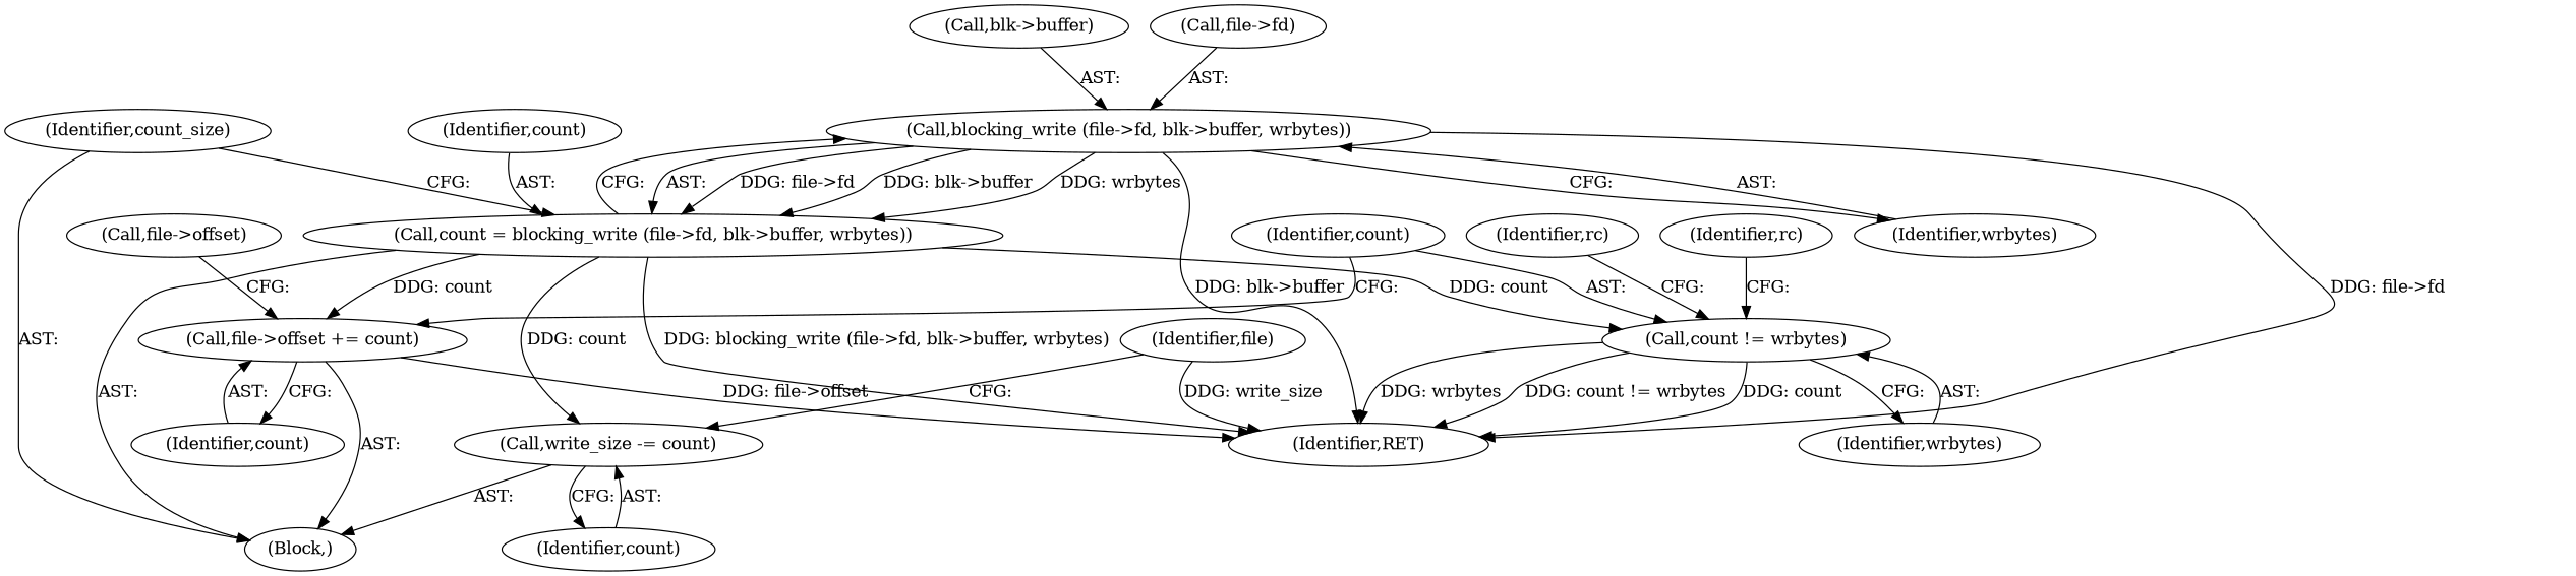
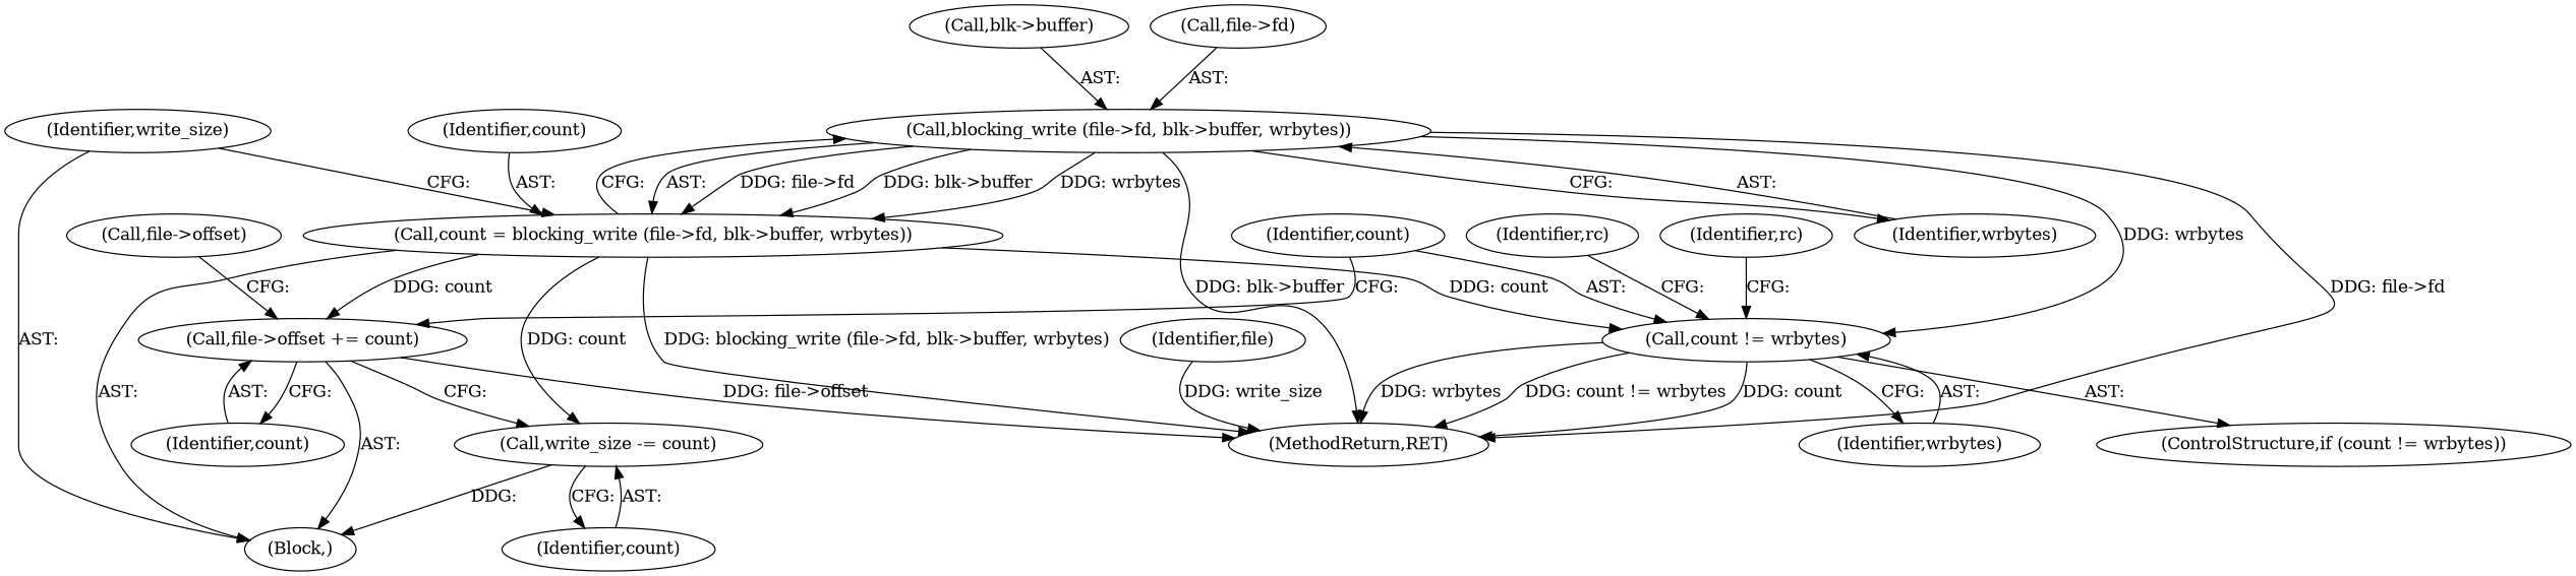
  digraph {
    n1 [label="(Call,blocking_write (file->fd, blk->buffer, wrbytes))"]
    n2 [label="(Call,count = blocking_write (file->fd, blk->buffer, wrbytes))"]
    n3 [label="(Call,count != wrbytes)"]
    n4 [label="(Identifier,wrbytes)"]
-   n5 [label="(Identifier,RET)"]
+   n5 [label="(MethodReturn,RET)"]
    n6 [label="(Call,write_size -= count)"]
    n7 [label="(Call,file->offset += count)"]
    n8 [label="(Block,)"]
+   n9 [label="(ControlStructure,if (count != wrbytes))"]
    n10 [label="(Identifier,wrbytes)"]
    n11 [label="(Identifier,count)"]
    n12 [label="(Identifier,count)"]
    n13 [label="(Identifier,file)"]
    n14 [label="(Identifier,rc)"]
    n15 [label="(Identifier,rc)"]
    n16 [label="(Call,file->offset)"]
    n17 [label="(Call,blk->buffer)"]
-   n18 [label="(Identifier,count_size)"]
+   n18 [label="(Identifier,write_size)"]
    n19 [label="(Identifier,count)"]
    n20 [label="(Call,file->fd)"]
    n21 [label="(Identifier,count)"]
    n1 -> n2 [label="AST: "]
    n1 -> n2 [label="DDG: file->fd"]
    n1 -> n2 [label="DDG: blk->buffer"]
    n1 -> n2 [label="DDG: wrbytes"]
+   n1 -> n3 [label="DDG: wrbytes"]
    n1 -> n4 [label="CFG: "]
    n1 -> n5 [label="DDG: blk->buffer"]
    n1 -> n5 [label="DDG: file->fd"]
    n2 -> n1 [label="CFG: "]
    n2 -> n3 [label="DDG: count"]
    n2 -> n5 [label="DDG: blocking_write (file->fd, blk->buffer, wrbytes)"]
    n2 -> n6 [label="DDG: count"]
    n2 -> n7 [label="DDG: count"]
    n2 -> n8 [label="AST: "]
    n3 -> n5 [label="DDG: count"]
    n3 -> n5 [label="DDG: wrbytes"]
    n3 -> n5 [label="DDG: count != wrbytes"]
+   n3 -> n9 [label="AST: "]
    n3 -> n10 [label="CFG: "]
    n4 -> n1 [label="AST: "]
-   n6 -> n8 [label="AST: "]
+   n6 -> n8 [label="DDG: "]
    n6 -> n11 [label="CFG: "]
    n7 -> n5 [label="DDG: file->offset"]
    n7 -> n8 [label="AST: "]
    n7 -> n12 [label="CFG: "]
    n10 -> n3 [label="AST: "]
    n11 -> n6 [label="AST: "]
    n12 -> n7 [label="AST: "]
    n13 -> n5 [label="DDG: write_size"]
-   n13 -> n6 [label="CFG: "]
+   n7 -> n6 [label="CFG: "]
    n14 -> n3 [label="CFG: "]
    n15 -> n3 [label="CFG: "]
    n16 -> n7 [label="CFG: "]
    n17 -> n1 [label="AST: "]
    n18 -> n2 [label="CFG: "]
    n18 -> n8 [label="AST: "]
    n19 -> n2 [label="AST: "]
    n20 -> n1 [label="AST: "]
    n21 -> n3 [label="AST: "]
    n21 -> n7 [label="CFG: "]
  }
